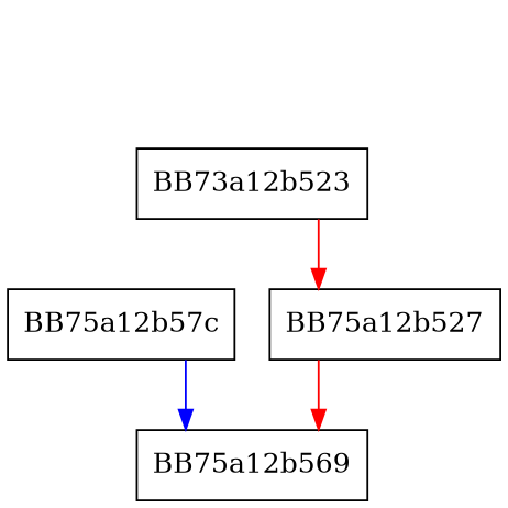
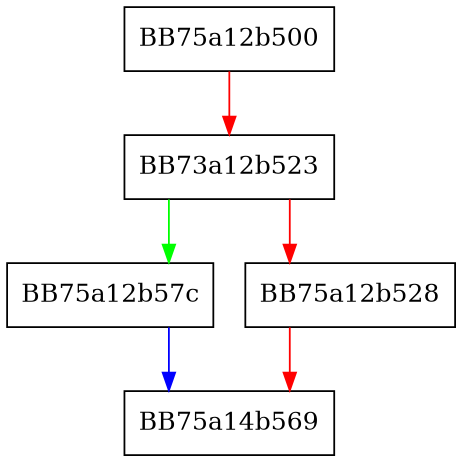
  digraph {
    splines=ortho
    node [shape=box]
    edge [color=red]
    n1 [label=BB73a12b523]
+   BB75a12b500
    BB75a12b57c
-   BB75a12b569
-   BB75a12b527
+   BB75a12b569 [label=BB75a14b569]
+   BB75a12b527 [label=BB75a12b528]
+   n1 -> BB75a12b57c [color=green]
    n1 -> BB75a12b527
+   BB75a12b500 -> n1
    BB75a12b57c -> BB75a12b569 [color=blue]
    BB75a12b527 -> BB75a12b569
  }
